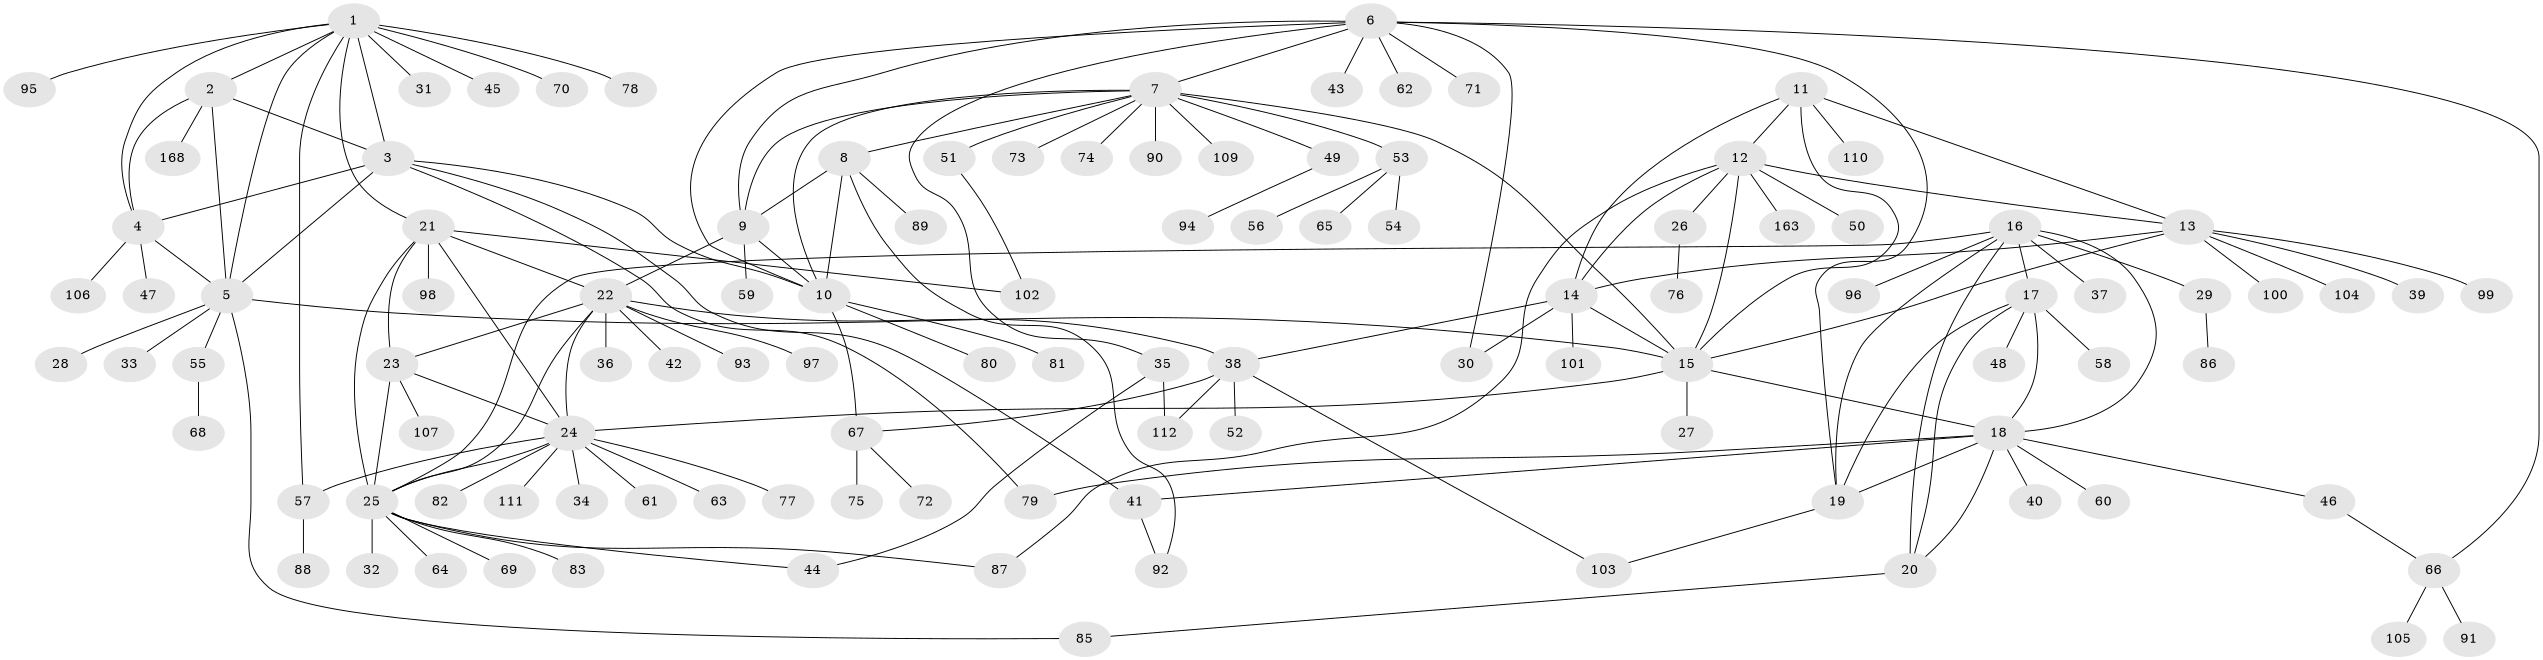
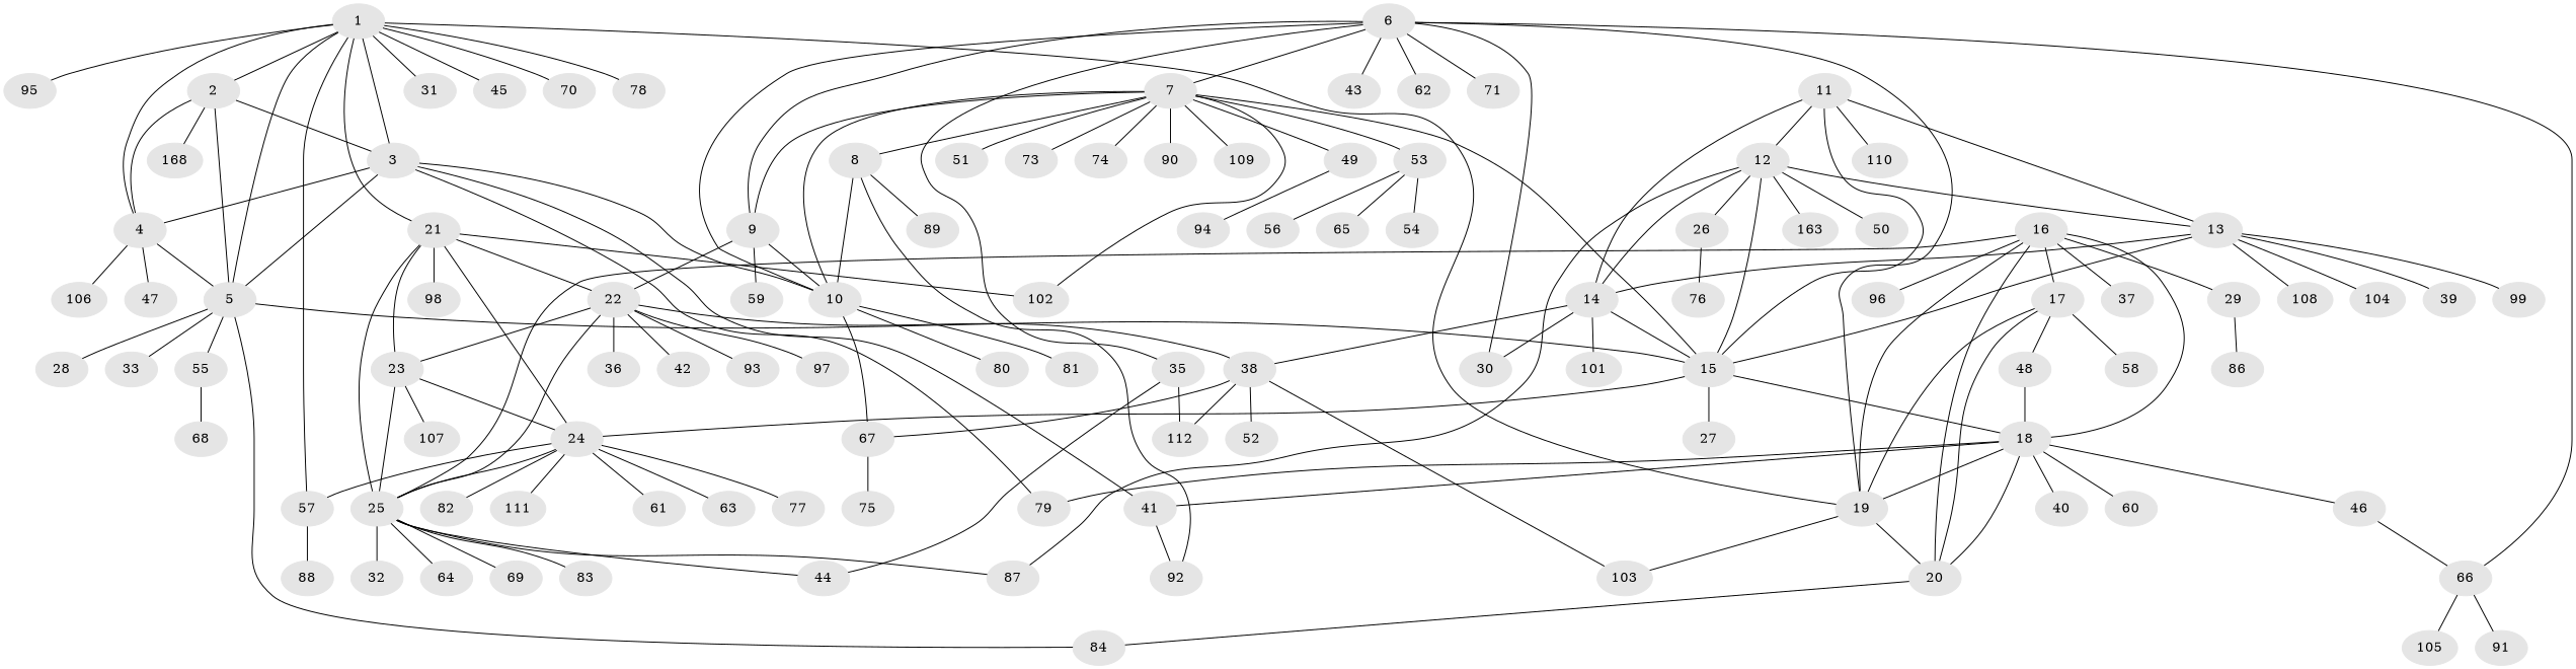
  graph {
    node [color=gray90 style=filled]
    1
    2
    3
    4
    5
    19
    21
    31
    45
    57
    70
    78
    95
    n14 [label=168]
    10
    41
    79
    47
    106
    15
    28
    33
    55
-   85
+   85 [label=84]
    20
    103
    22
    24
    25
    23
    98
    102
    88
    67
    80
    81
    92
    18
    27
    68
    6
    7
    9
    30
    35
    43
    62
    66
    71
    8
    49
    51
    53
    73
    74
    90
    109
    89
    59
    44
    112
    91
    105
    94
    54
    56
    65
    38
    36
    42
    93
    97
-   72
    75
    11
    12
    13
    14
    110
    26
    50
    87
    n83 [label=163]
    39
    99
-   100
+   100 [label=108]
    104
    101
    76
    52
    40
    46
    60
-   34
    61
    63
    77
    82
    111
    16
    17
    29
    37
    96
    48
    58
    32
    64
    69
    83
    86
    107
    1 -- 2
    1 -- 3
    1 -- 4
    1 -- 5
+   1 -- 19
    1 -- 21
    1 -- 31
    1 -- 45
    1 -- 57
    1 -- 70
    1 -- 78
    1 -- 95
    2 -- 3
    2 -- 4
    2 -- 5
    2 -- n14
    3 -- 4
    3 -- 5
    3 -- 10
    3 -- 41
    3 -- 79
    4 -- 5
    4 -- 47
    4 -- 106
    5 -- 15
    5 -- 28
    5 -- 33
    5 -- 55
    5 -- 85
+   19 -- 20
    19 -- 103
    21 -- 22
    21 -- 24
    21 -- 25
    21 -- 23
    21 -- 98
    21 -- 102
    57 -- 88
    10 -- 67
    10 -- 80
    10 -- 81
    41 -- 92
    15 -- 24
    15 -- 18
    15 -- 27
    55 -- 68
    20 -- 85
-   22 -- 24
    22 -- 25
    22 -- 23
    22 -- 38
    22 -- 36
    22 -- 42
    22 -- 93
    22 -- 97
    24 -- 57
    24 -- 25
-   24 -- 34
    24 -- 61
    24 -- 63
    24 -- 77
    24 -- 82
    24 -- 111
    25 -- 44
    25 -- 87
    25 -- 32
    25 -- 64
    25 -- 69
    25 -- 83
    23 -- 24
    23 -- 25
    23 -- 107
-   67 -- 72
    67 -- 75
    18 -- 19
    18 -- 41
    18 -- 79
    18 -- 20
    18 -- 40
    18 -- 46
    18 -- 60
    6 -- 19
    6 -- 10
    6 -- 7
    6 -- 9
    6 -- 30
    6 -- 35
    6 -- 43
    6 -- 62
    6 -- 66
    6 -- 71
    7 -- 10
    7 -- 15
    7 -- 9
    7 -- 8
    7 -- 49
    7 -- 51
    7 -- 53
    7 -- 73
    7 -- 74
    7 -- 90
    7 -- 109
    9 -- 10
    9 -- 22
    9 -- 59
    35 -- 44
    35 -- 112
    66 -- 91
    66 -- 105
    8 -- 10
    8 -- 92
-   8 -- 9
    8 -- 89
    49 -- 94
-   51 -- 102
+   7 -- 102
    53 -- 54
    53 -- 56
    53 -- 65
    38 -- 103
    38 -- 67
    38 -- 112
    38 -- 52
    11 -- 15
    11 -- 12
    11 -- 13
    11 -- 14
    11 -- 110
    12 -- 15
    12 -- 13
    12 -- 14
    12 -- 26
    12 -- 50
    12 -- 87
    12 -- n83
    13 -- 15
    13 -- 14
    13 -- 39
    13 -- 99
    13 -- 100
    13 -- 104
    14 -- 15
    14 -- 30
    14 -- 38
    14 -- 101
    26 -- 76
    46 -- 66
    16 -- 19
    16 -- 20
    16 -- 25
    16 -- 18
    16 -- 17
    16 -- 29
    16 -- 37
    16 -- 96
    17 -- 19
    17 -- 20
-   17 -- 18
+   48 -- 18
    17 -- 48
    17 -- 58
    29 -- 86
  }
